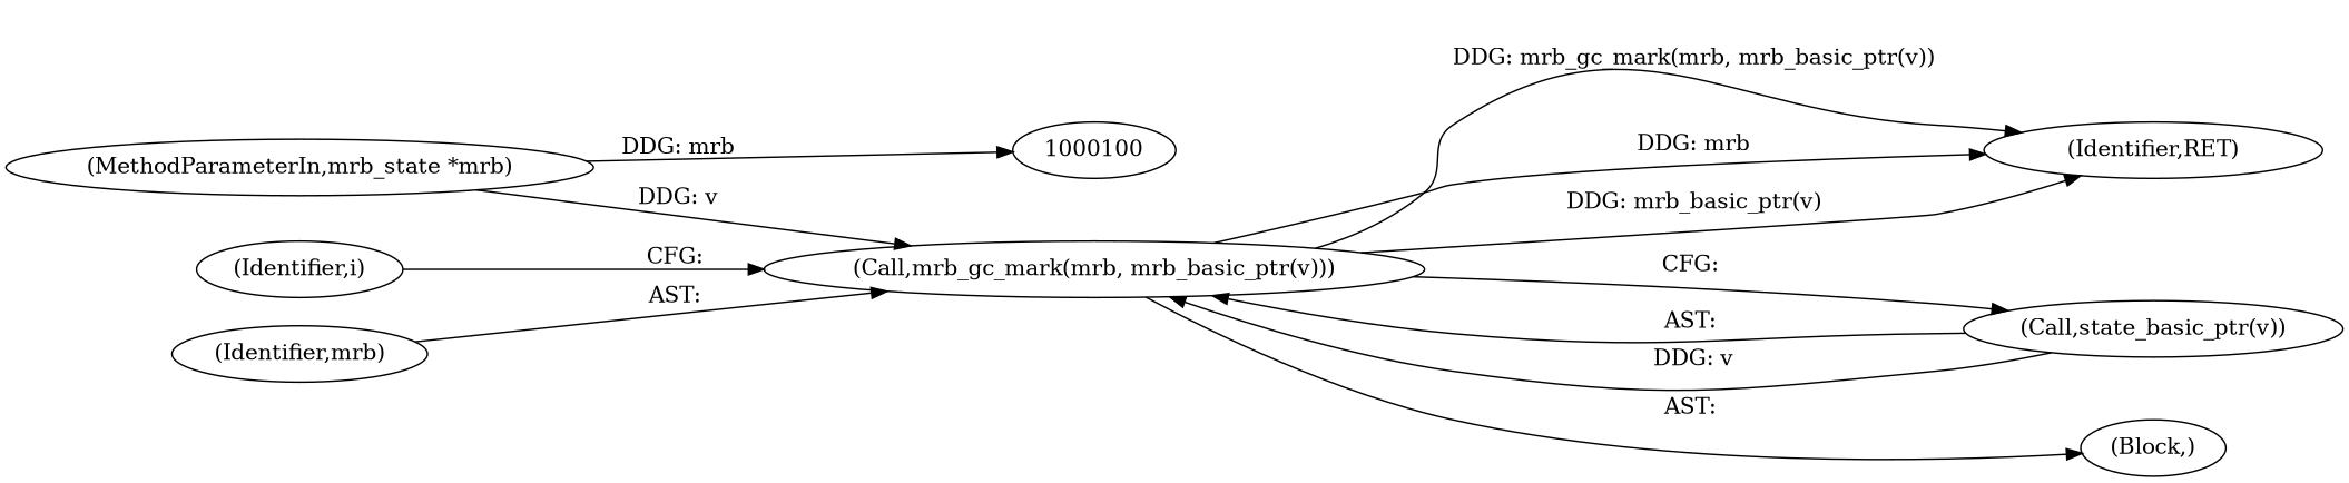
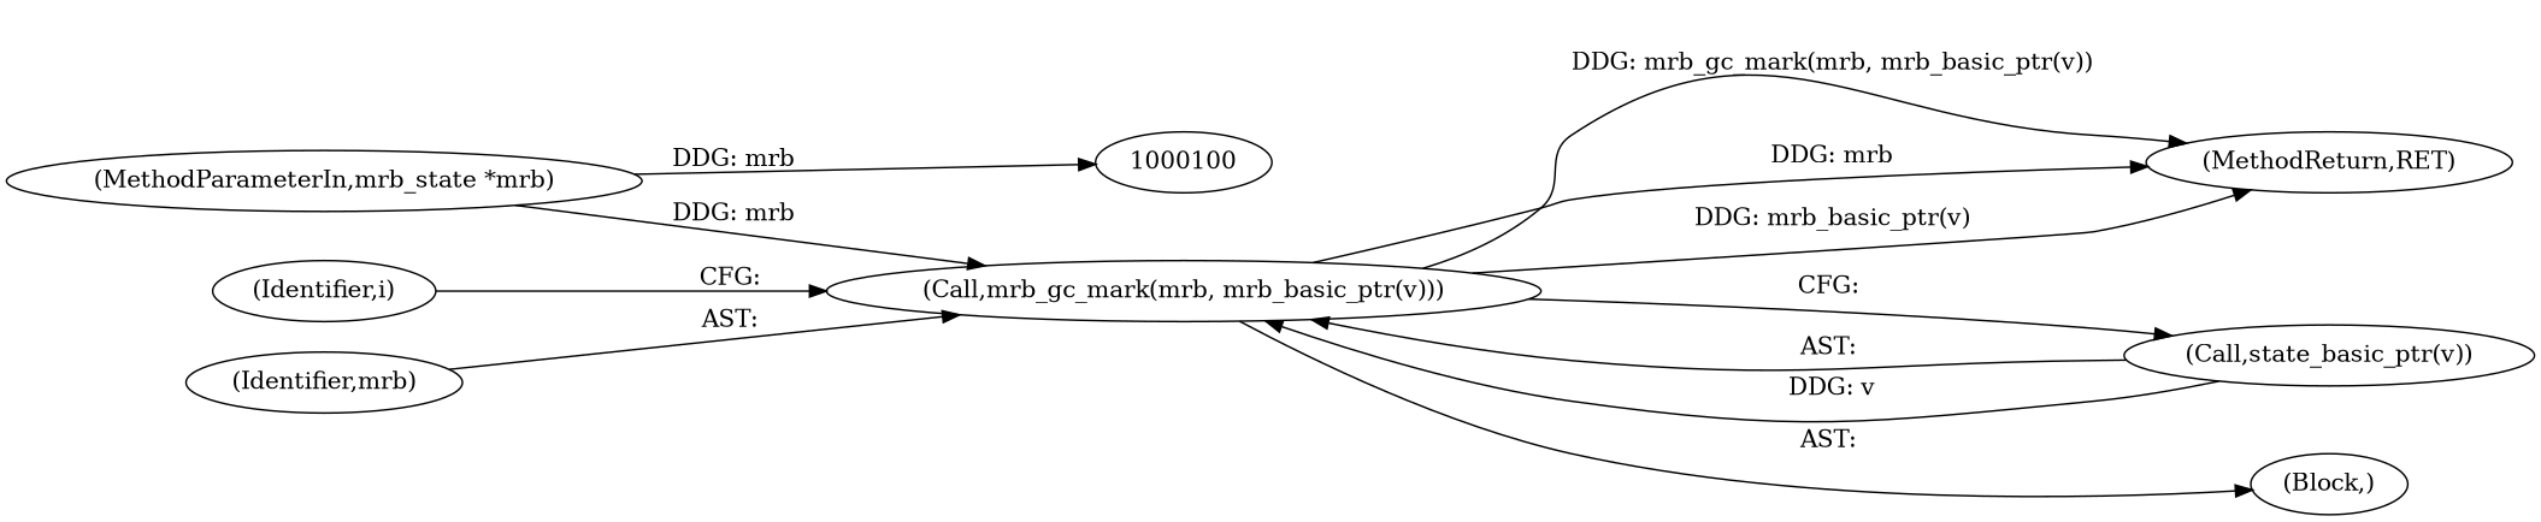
  digraph {
    rankdir=LR
    n1 [label="(MethodParameterIn,mrb_state *mrb)"]
    n2 [label="(Call,mrb_gc_mark(mrb, mrb_basic_ptr(v)))"]
    1000100
-   n4 [label="(Identifier,RET)"]
+   n4 [label="(MethodReturn,RET)"]
    n5 [label="(Call,state_basic_ptr(v))"]
    n6 [label="(Block,)"]
    n7 [label="(Identifier,i)"]
    n8 [label="(Identifier,mrb)"]
-   n1 -> n2 [label="DDG: v"]
+   n1 -> n2 [label="DDG: mrb"]
    n1 -> 1000100 [label="DDG: mrb"]
    n2 -> n4 [label="DDG: mrb_gc_mark(mrb, mrb_basic_ptr(v))"]
    n2 -> n4 [label="DDG: mrb"]
    n2 -> n4 [label="DDG: mrb_basic_ptr(v)"]
    n2 -> n5 [label="CFG: "]
    n2 -> n6 [label="AST: "]
    n5 -> n2 [label="AST: "]
    n5 -> n2 [label="DDG: v"]
    n7 -> n2 [label="CFG: "]
    n8 -> n2 [label="AST: "]
  }
